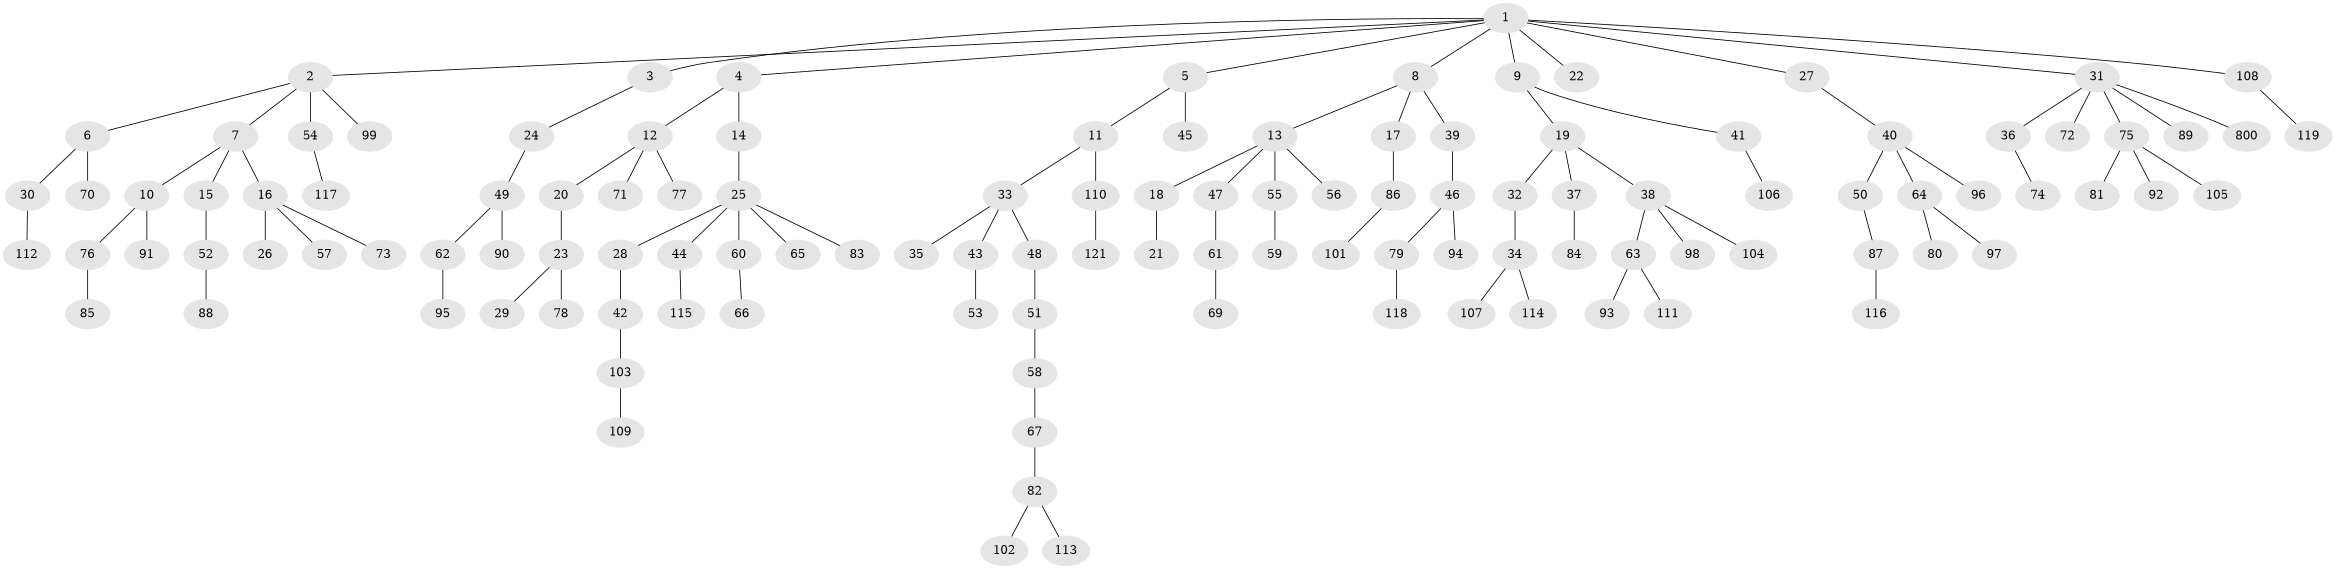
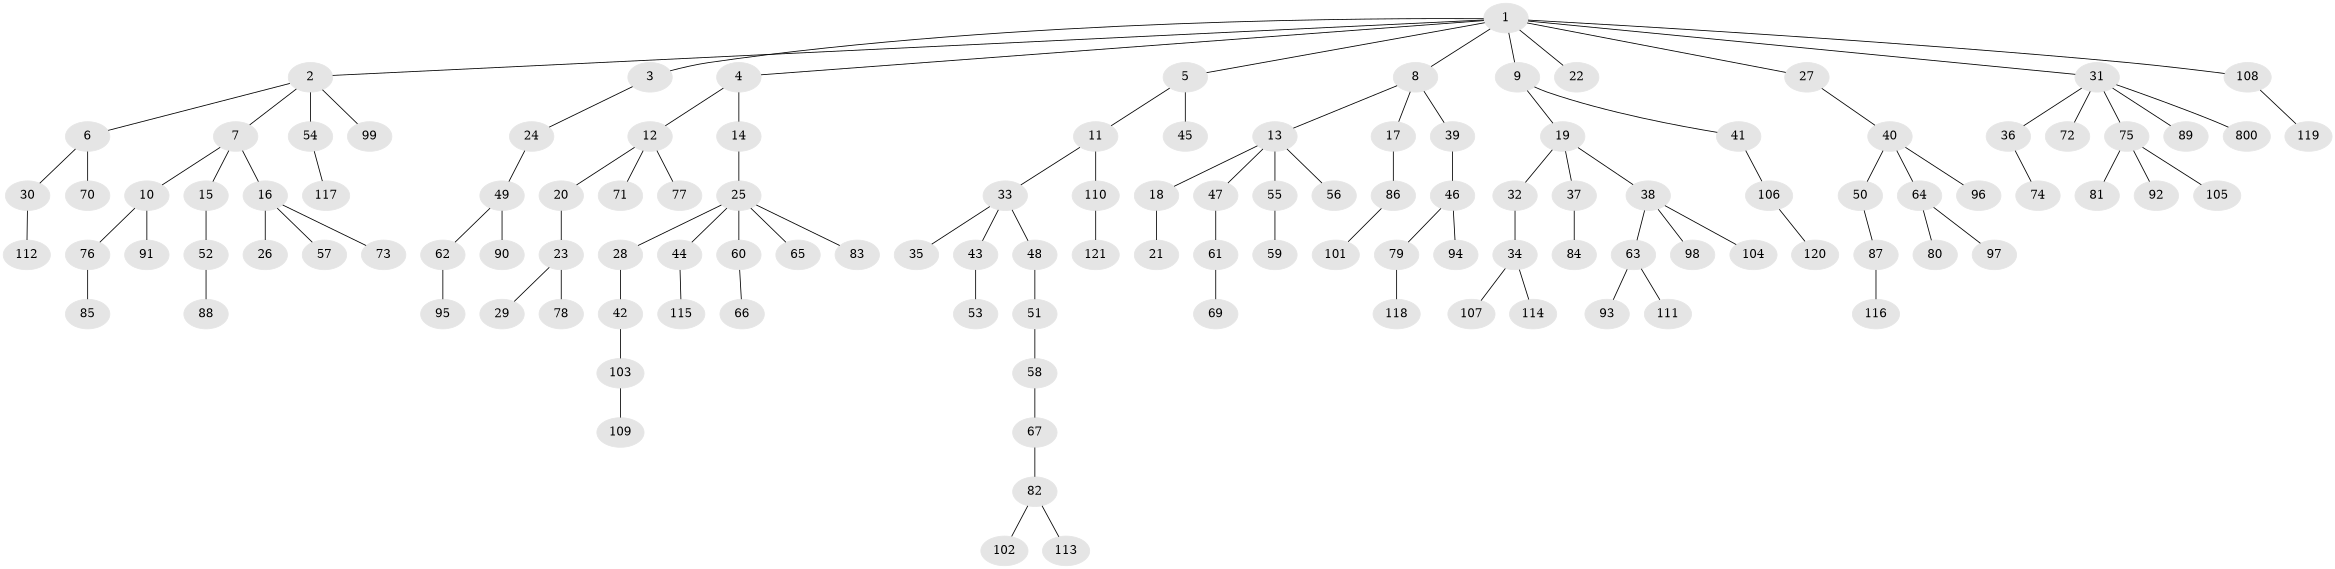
  graph {
    node [color=gray90 style=filled]
    1
    2
    3
    4
    5
    8
    9
    22
    27
    31
    108
    6
    7
    54
    99
    24
    12
    14
    11
    45
    13
    17
    39
    19
    41
    40
    36
    72
    75
    89
    n31 [label=800]
    119
    30
    70
    10
    15
    16
    117
    49
    20
    71
    77
    25
    33
    110
    112
    76
    91
    52
    26
    57
    73
    18
    47
    55
    56
    86
    46
    32
    37
    38
    106
    85
    35
    43
    48
    121
    23
    21
    61
    59
    28
    44
    60
    65
    83
    88
    101
    34
    84
    63
    98
    104
    29
    78
    62
    90
    42
    115
    66
    50
    64
    96
    103
    74
    81
    92
    105
    107
    114
    53
    51
    93
    111
    79
    94
    87
    80
    97
+   120
    109
    118
    69
    58
    95
    116
    67
    82
    102
    113
    1 -- 2
    1 -- 3
    1 -- 4
    1 -- 5
    1 -- 8
    1 -- 9
    1 -- 22
    1 -- 27
    1 -- 31
    1 -- 108
    2 -- 6
    2 -- 7
    2 -- 54
    2 -- 99
    3 -- 24
    4 -- 12
    4 -- 14
    5 -- 11
    5 -- 45
    8 -- 13
    8 -- 17
    8 -- 39
    9 -- 19
    9 -- 41
    27 -- 40
    31 -- 36
    31 -- 72
    31 -- 75
    31 -- 89
    31 -- n31
    108 -- 119
    6 -- 30
    6 -- 70
    7 -- 10
    7 -- 15
    7 -- 16
    54 -- 117
    24 -- 49
    12 -- 20
    12 -- 71
    12 -- 77
    14 -- 25
    11 -- 33
    11 -- 110
    13 -- 18
    13 -- 47
    13 -- 55
    13 -- 56
    17 -- 86
    39 -- 46
    19 -- 32
    19 -- 37
    19 -- 38
    41 -- 106
    40 -- 50
    40 -- 64
    40 -- 96
    36 -- 74
    75 -- 81
    75 -- 92
    75 -- 105
    30 -- 112
    10 -- 76
    10 -- 91
    15 -- 52
    16 -- 26
    16 -- 57
    16 -- 73
    49 -- 62
    49 -- 90
    20 -- 23
    25 -- 28
    25 -- 44
    25 -- 60
    25 -- 65
    25 -- 83
    33 -- 35
    33 -- 43
    33 -- 48
    110 -- 121
    76 -- 85
    52 -- 88
    18 -- 21
    47 -- 61
    55 -- 59
    86 -- 101
    46 -- 79
    46 -- 94
    32 -- 34
    37 -- 84
    38 -- 63
    38 -- 98
    38 -- 104
+   106 -- 120
    43 -- 53
    48 -- 51
    23 -- 29
    23 -- 78
    61 -- 69
    28 -- 42
    44 -- 115
    60 -- 66
    34 -- 107
    34 -- 114
    63 -- 93
    63 -- 111
    62 -- 95
    42 -- 103
    50 -- 87
    64 -- 80
    64 -- 97
    103 -- 109
    51 -- 58
    79 -- 118
    87 -- 116
    58 -- 67
    67 -- 82
    82 -- 102
    82 -- 113
  }
